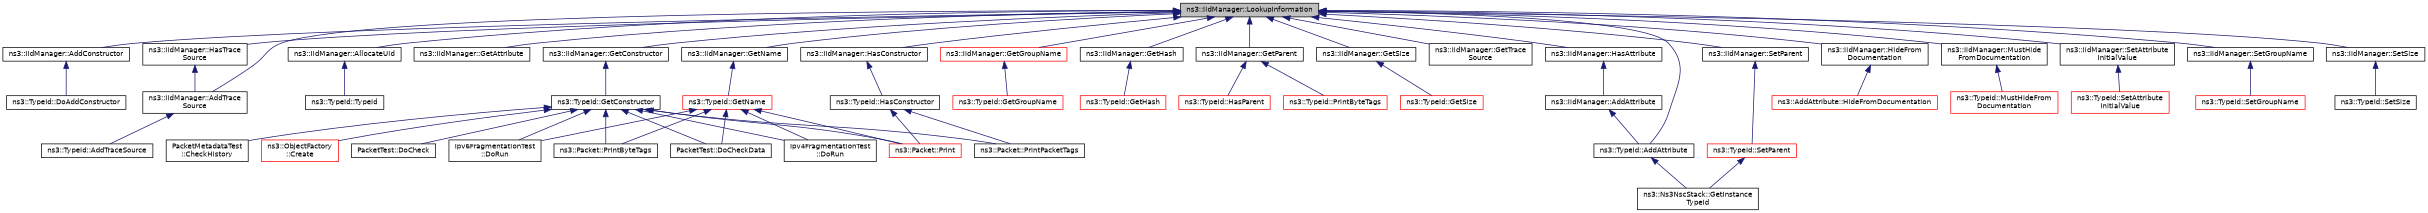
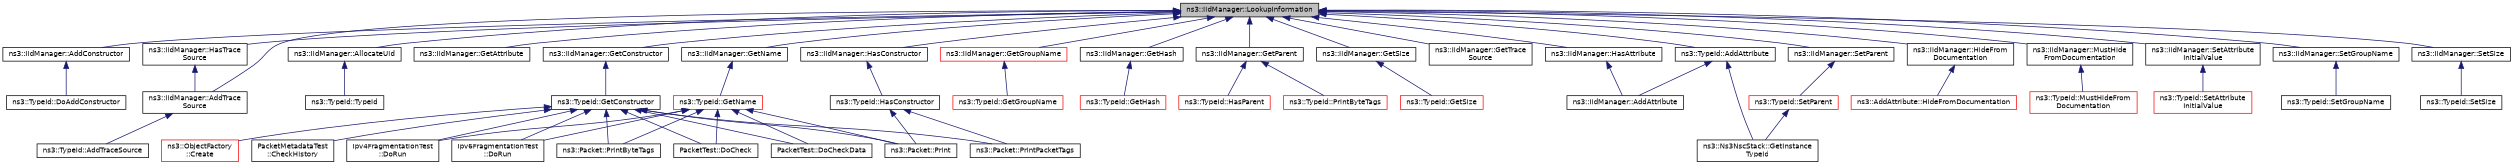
  digraph {
    rankdir=TB
    node [color=black fillcolor=white fontname=Helvetica fontsize=10 shape=record style=filled]
    edge [color=midnightblue dir=back fontname=Helvetica fontsize=10 labelfontname=Helvetica labelfontsize=10 style=solid]
    n1 [fillcolor=grey75 fontcolor=black height=0.2 label="ns3::IidManager::LookupInformation" width=0.4]
    n2 [height=0.2 label="ns3::IidManager::AddConstructor" width=0.4]
    n3 [height=0.2 label="ns3::IidManager::AddTrace\lSource" width=0.4]
    n4 [height=0.2 label="ns3::IidManager::AllocateUid" width=0.4]
    n5 [height=0.2 label="ns3::IidManager::GetAttribute" width=0.4]
    n6 [height=0.2 label="ns3::IidManager::GetConstructor" width=0.4]
    n7 [color=red height=0.2 label="ns3::IidManager::GetGroupName" width=0.4]
    n8 [height=0.2 label="ns3::IidManager::GetHash" width=0.4]
    n9 [height=0.2 label="ns3::IidManager::GetName" width=0.4]
    n10 [height=0.2 label="ns3::IidManager::GetParent" width=0.4]
    n11 [height=0.2 label="ns3::IidManager::GetSize" width=0.4]
    n12 [height=0.2 label="ns3::IidManager::GetTrace\lSource" width=0.4]
    n13 [height=0.2 label="ns3::IidManager::HasAttribute" width=0.4]
    n14 [height=0.2 label="ns3::IidManager::HasConstructor" width=0.4]
    n15 [height=0.2 label="ns3::IidManager::HasTrace\lSource" width=0.4]
    n16 [height=0.2 label="ns3::IidManager::HideFrom\lDocumentation" width=0.4]
    n17 [height=0.2 label="ns3::IidManager::MustHide\lFromDocumentation" width=0.4]
    n18 [height=0.2 label="ns3::IidManager::SetAttribute\lInitialValue" width=0.4]
    n19 [height=0.2 label="ns3::IidManager::SetGroupName" width=0.4]
    n20 [height=0.2 label="ns3::IidManager::SetParent" width=0.4]
    n21 [height=0.2 label="ns3::IidManager::SetSize" width=0.4]
    n22 [height=0.2 label="ns3::TypeId::AddAttribute" width=0.4]
    n23 [height=0.2 label="ns3::IidManager::AddAttribute" width=0.4]
    n24 [height=0.2 label="ns3::TypeId::DoAddConstructor" width=0.4]
    n25 [height=0.2 label="ns3::TypeId::AddTraceSource" width=0.4]
    n26 [height=0.2 label="ns3::TypeId::TypeId" width=0.4]
    n27 [height=0.2 label="ns3::TypeId::GetConstructor" width=0.4]
    n28 [color=red height=0.2 label="ns3::TypeId::GetGroupName" width=0.4]
    n29 [color=red height=0.2 label="ns3::TypeId::GetHash" width=0.4]
    n30 [color=red height=0.2 label="ns3::TypeId::GetName" width=0.4]
    n31 [color=red height=0.2 label="ns3::TypeId::PrintByteTags" width=0.4]
    n32 [color=red height=0.2 label="ns3::TypeId::HasParent" width=0.4]
    n33 [color=red height=0.2 label="ns3::TypeId::GetSize" width=0.4]
    n34 [height=0.2 label="ns3::TypeId::HasConstructor" width=0.4]
    n35 [color=red height=0.2 label="ns3::AddAttribute::HideFromDocumentation" width=0.4]
    n36 [color=red height=0.2 label="ns3::TypeId::MustHideFrom\lDocumentation" width=0.4]
    n37 [color=red height=0.2 label="ns3::TypeId::SetAttribute\lInitialValue" width=0.4]
-   n38 [color=red height=0.2 label="ns3::TypeId::SetGroupName" width=0.4]
+   n38 [height=0.2 label="ns3::TypeId::SetGroupName" width=0.4]
    n39 [color=red height=0.2 label="ns3::TypeId::SetParent" width=0.4]
    n40 [height=0.2 label="ns3::TypeId::SetSize" width=0.4]
    n41 [height=0.2 label="ns3::Ns3NscStack::GetInstance\lTypeId" width=0.4]
    n42 [height=0.2 label="PacketMetadataTest\l::CheckHistory" width=0.4]
    n43 [color=red height=0.2 label="ns3::ObjectFactory\l::Create" width=0.4]
    n44 [height=0.2 label="PacketTest::DoCheck" width=0.4]
    n45 [height=0.2 label="PacketTest::DoCheckData" width=0.4]
    n46 [height=0.2 label="Ipv4FragmentationTest\l::DoRun" width=0.4]
    n47 [height=0.2 label="Ipv6FragmentationTest\l::DoRun" width=0.4]
-   n48 [color=red height=0.2 label="ns3::Packet::Print" width=0.4]
+   n48 [height=0.2 label="ns3::Packet::Print" width=0.4]
    n49 [height=0.2 label="ns3::Packet::PrintByteTags" width=0.4]
    n50 [height=0.2 label="ns3::Packet::PrintPacketTags" width=0.4]
    n1 -> n2
    n1 -> n3
    n1 -> n4
    n1 -> n5
    n1 -> n6
    n1 -> n7
    n1 -> n8
    n1 -> n9
    n1 -> n10
    n1 -> n11
    n1 -> n12
    n1 -> n13
    n1 -> n14
    n1 -> n15
    n1 -> n16
    n1 -> n17
    n1 -> n18
    n1 -> n19
    n1 -> n20
    n1 -> n21
    n1 -> n22
    n2 -> n24
    n3 -> n25
    n4 -> n26
    n6 -> n27
    n7 -> n28
    n8 -> n29
    n9 -> n30
    n10 -> n31
    n10 -> n32
    n11 -> n33
    n13 -> n23
    n14 -> n34
    n15 -> n3
    n16 -> n35
    n17 -> n36
    n18 -> n37
    n19 -> n38
    n20 -> n39
    n21 -> n40
    n22 -> n41
-   n23 -> n22
+   n22 -> n23
    n27 -> n42
    n27 -> n43
    n27 -> n44
    n27 -> n45
    n27 -> n46
    n27 -> n47
    n27 -> n48
    n27 -> n49
    n27 -> n50
+   n30 -> n44
    n30 -> n45
    n30 -> n46
    n30 -> n47
    n30 -> n48
    n30 -> n49
    n34 -> n48
    n34 -> n50
    n39 -> n41
  }
